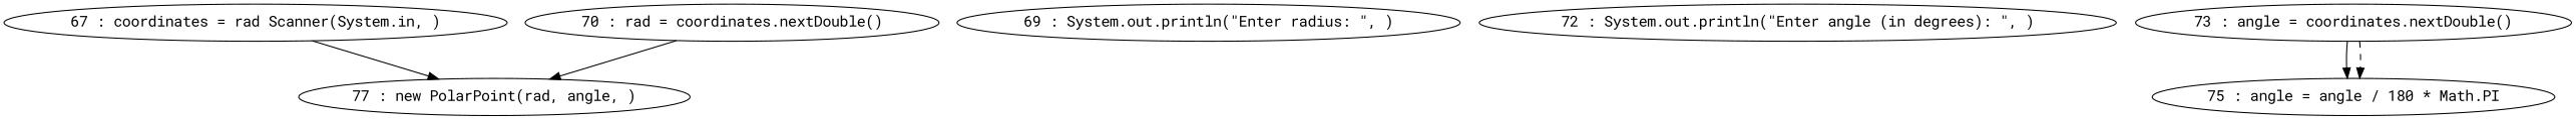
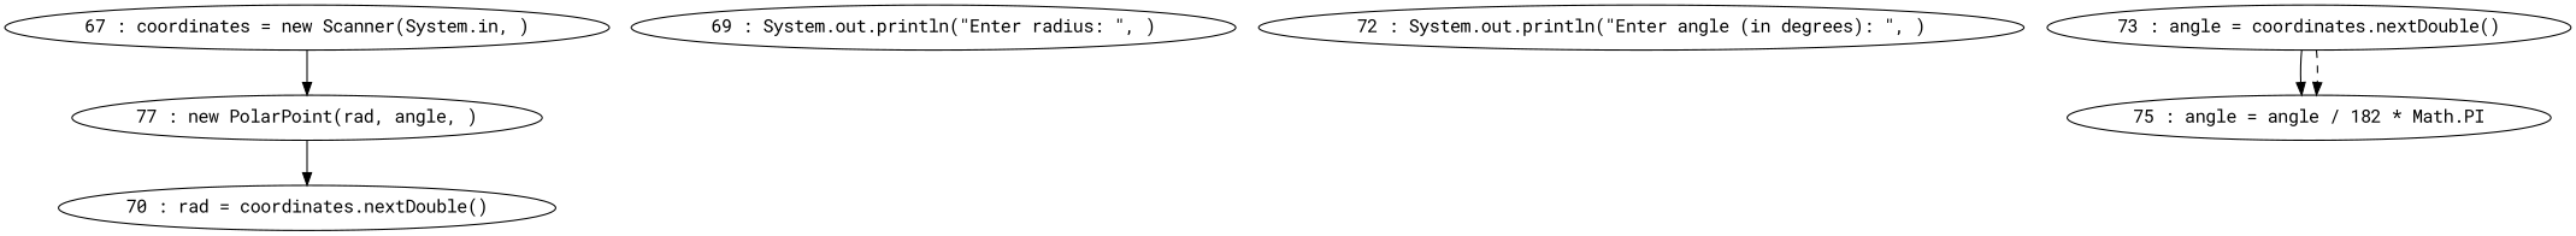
  digraph {
    fontname="Roboto Mono"
    node [fontname="Roboto Mono"]
    edge [fontname="Roboto Mono"]
-   "67 : coordinates = new Scanner(System.in, )" [label="67 : coordinates = rad Scanner(System.in, )"]
+   "67 : coordinates = new Scanner(System.in, )"
    "77 : new PolarPoint(rad, angle, )"
    "69 : System.out.println(\"Enter radius: \", )"
    "70 : rad = coordinates.nextDouble()"
    "72 : System.out.println(\"Enter angle (in degrees): \", )"
    "73 : angle = coordinates.nextDouble()"
-   "75 : angle = angle / 180 * Math.PI"
+   "75 : angle = angle / 180 * Math.PI" [label="75 : angle = angle / 182 * Math.PI"]
    "67 : coordinates = new Scanner(System.in, )" -> "77 : new PolarPoint(rad, angle, )"
-   "70 : rad = coordinates.nextDouble()" -> "77 : new PolarPoint(rad, angle, )"
+   "77 : new PolarPoint(rad, angle, )" -> "70 : rad = coordinates.nextDouble()"
    "73 : angle = coordinates.nextDouble()" -> "75 : angle = angle / 180 * Math.PI"
    "73 : angle = coordinates.nextDouble()" -> "75 : angle = angle / 180 * Math.PI" [style=dashed]
  }
